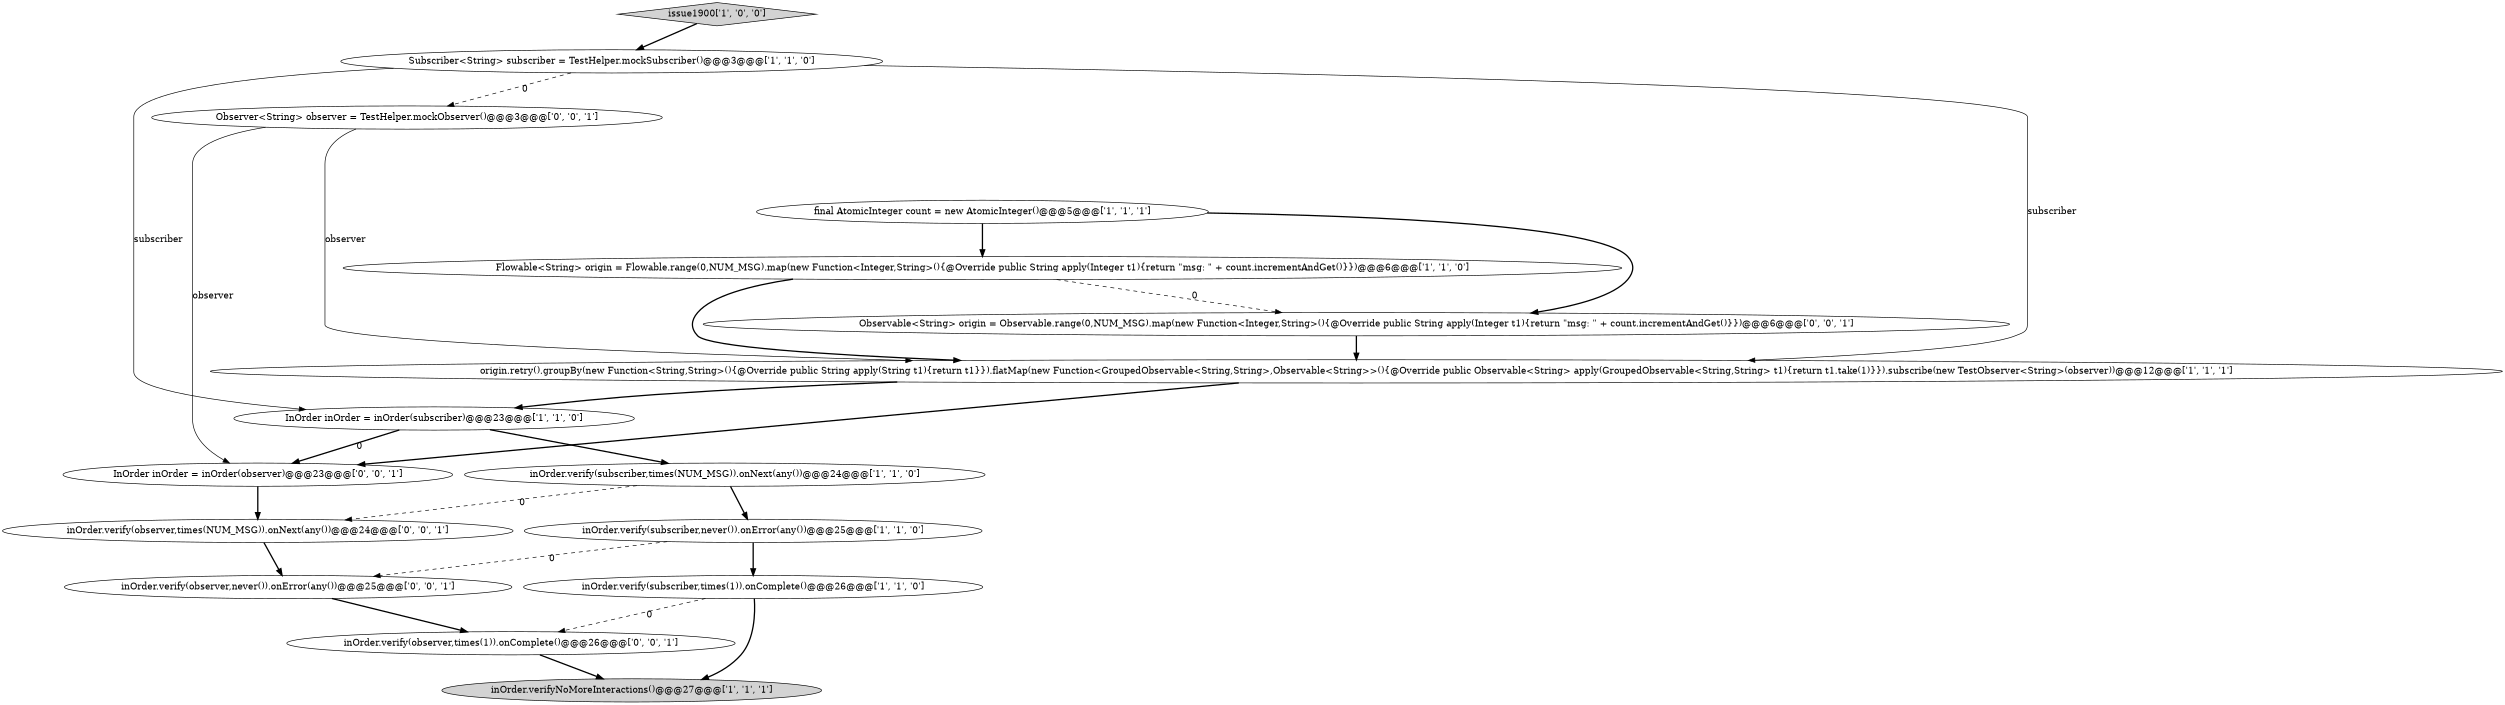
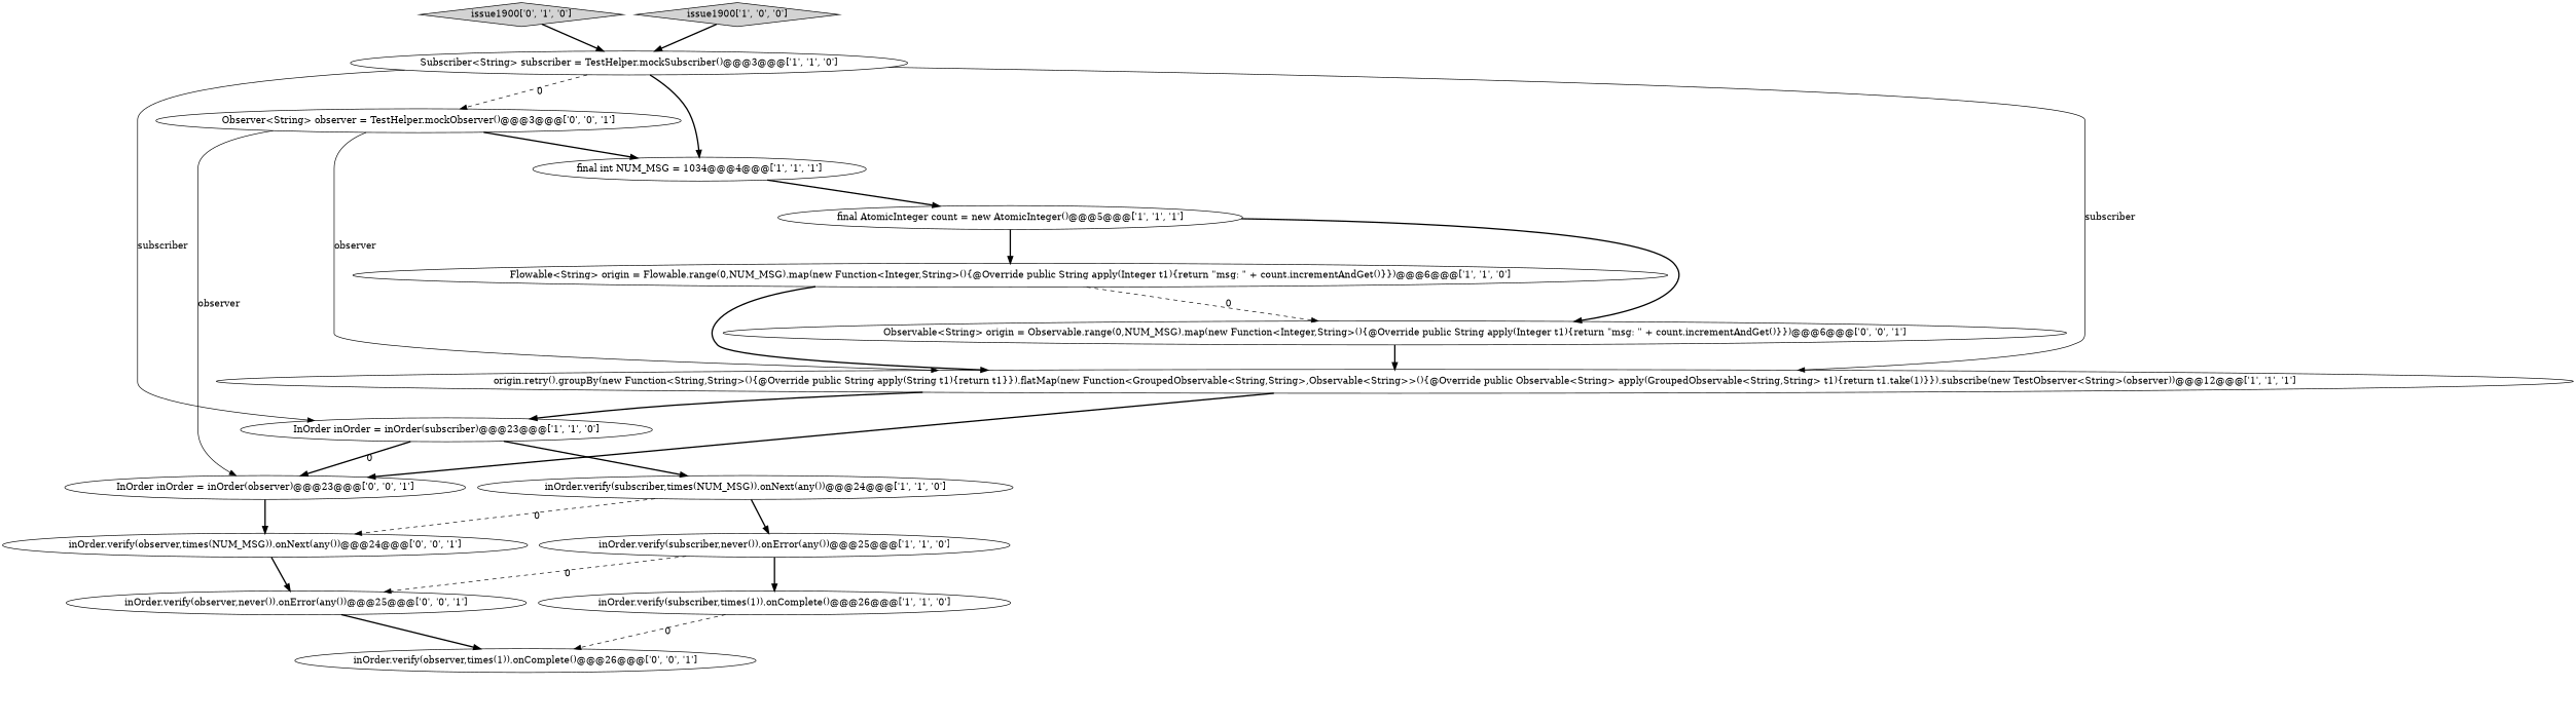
  digraph {
    node [fillcolor=white shape=ellipse style=filled]
    edge [style=bold]
    n1 [label="Subscriber<String> subscriber = TestHelper.mockSubscriber()@@@3@@@['1', '1', '0']"]
    n2 [label="InOrder inOrder = inOrder(subscriber)@@@23@@@['1', '1', '0']"]
+   n3 [label="final int NUM_MSG = 1034@@@4@@@['1', '1', '1']"]
    n4 [label="origin.retry().groupBy(new Function<String,String>(){@Override public String apply(String t1){return t1}}).flatMap(new Function<GroupedObservable<String,String>,Observable<String>>(){@Override public Observable<String> apply(GroupedObservable<String,String> t1){return t1.take(1)}}).subscribe(new TestObserver<String>(observer))@@@12@@@['1', '1', '1']"]
    n5 [label="Observer<String> observer = TestHelper.mockObserver()@@@3@@@['0', '0', '1']"]
    n6 [label="InOrder inOrder = inOrder(observer)@@@23@@@['0', '0', '1']"]
    n7 [label="inOrder.verify(subscriber,times(NUM_MSG)).onNext(any())@@@24@@@['1', '1', '0']"]
    n8 [label="final AtomicInteger count = new AtomicInteger()@@@5@@@['1', '1', '1']"]
    n9 [label="inOrder.verify(observer,times(NUM_MSG)).onNext(any())@@@24@@@['0', '0', '1']"]
    n10 [label="inOrder.verify(subscriber,never()).onError(any())@@@25@@@['1', '1', '0']"]
    n11 [label="inOrder.verify(observer,never()).onError(any())@@@25@@@['0', '0', '1']"]
    n12 [label="inOrder.verify(observer,times(1)).onComplete()@@@26@@@['0', '0', '1']"]
-   n13 [fillcolor=lightgray label="inOrder.verifyNoMoreInteractions()@@@27@@@['1', '1', '1']"]
    n14 [label="Observable<String> origin = Observable.range(0,NUM_MSG).map(new Function<Integer,String>(){@Override public String apply(Integer t1){return \"msg: \" + count.incrementAndGet()}})@@@6@@@['0', '0', '1']"]
    n15 [label="Flowable<String> origin = Flowable.range(0,NUM_MSG).map(new Function<Integer,String>(){@Override public String apply(Integer t1){return \"msg: \" + count.incrementAndGet()}})@@@6@@@['1', '1', '0']"]
    n16 [label="inOrder.verify(subscriber,times(1)).onComplete()@@@26@@@['1', '1', '0']"]
+   n17 [fillcolor=lightgray label="issue1900['0', '1', '0']" shape=diamond]
    n18 [fillcolor=lightgray label="issue1900['1', '0', '0']" shape=diamond]
    n1 -> n2 [label=subscriber style=solid]
+   n1 -> n3
    n1 -> n4 [label=subscriber style=solid]
    n1 -> n5 [label=0 style=dashed]
    n2 -> n6 [label=0]
    n2 -> n7
+   n3 -> n8
    n4 -> n2
    n4 -> n6
+   n5 -> n3
    n5 -> n4 [label=observer style=solid]
    n5 -> n6 [label=observer style=solid]
    n6 -> n9
    n7 -> n9 [label=0 style=dashed]
    n7 -> n10
    n8 -> n14
    n8 -> n15
    n9 -> n11
    n10 -> n11 [label=0 style=dashed]
    n10 -> n16
    n11 -> n12
-   n12 -> n13
    n14 -> n4
    n15 -> n4
    n15 -> n14 [label=0 style=dashed]
    n16 -> n12 [label=0 style=dashed]
-   n16 -> n13
+   n17 -> n1
    n18 -> n1
  }
